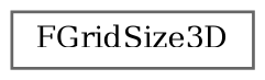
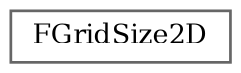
  digraph {
    rankdir=LR
    fontname="DejaVu Serif"
-   n1 [color=grey40 fillcolor=white fontname="DejaVu Serif" fontsize=10 height=0.2 label=FGridSize3D shape=box style=filled width=0.4]
+   n1 [color=grey40 fillcolor=white fontname="DejaVu Serif" fontsize=10 height=0.2 label=FGridSize2D shape=box style=filled width=0.4]
  }
